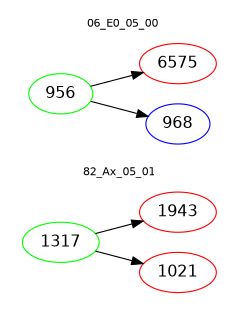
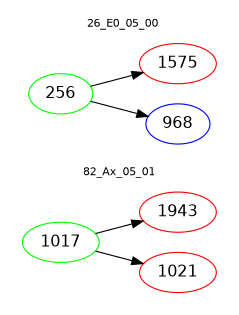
  digraph {
    fontname="DejaVu Sans"
    rankdir=LR
    node [color=red fontname="DejaVu Sans"]
    edge [color=black fontname="DejaVu Sans"]
-   n1 [color=green label=1317]
+   n1 [color=green label=1017]
    n2 [label=1021]
    n3 [label=1943]
-   n4 [color=green label=956]
+   n4 [color=green label=256]
    n5 [color=blue label=968]
-   n6 [label=6575]
+   n6 [label=1575]
    subgraph cluster_1 {
      color=white
      fontsize=10
      label="82_Ax_05_01"
      n1
      n2
      n3
    }
    subgraph cluster_2 {
      color=white
      fontsize=10
-     label="06_E0_05_00"
+     label="26_E0_05_00"
      n4
      n5
      n6
    }
    n1 -> n2
    n1 -> n3
    n4 -> n5
    n4 -> n6
  }
